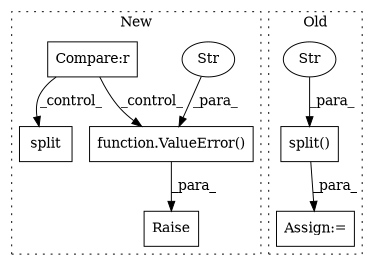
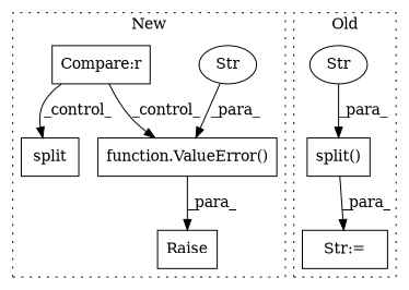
  digraph {
    node [a=75 l=3 shape=box]
    n1 [l="11,1" label="function.ValueError()" s="3306,3372"]
    n2 [a=66 l=55 label=Str s=3317 shape=ellipse]
    n3 [a=40 l=19 label="Compare:r" s=3271]
    n4 [a=91 l=6 label=Raise s=3300]
    n5 [a=93 l=7 label=split s=3519]
    n6 [l="38,1" label="split()" s="523,564"]
    n7 [a=66 label=Str s=561 shape=ellipse]
-   n8 [a=68 label="Assign:=" s=493]
+   n8 [a=68 label="Str:=" s=493]
    subgraph cluster_1 {
      label=New
      style=dotted
      n1
      n2
      n3
      n4
      n5
    }
    subgraph cluster_2 {
      label=Old
      style=dotted
      n6
      n7
      n8
    }
    n1 -> n4 [label=_para_]
    n2 -> n1 [label=_para_]
    n3 -> n1 [label=_control_]
    n3 -> n5 [label=_control_]
    n6 -> n8 [label=_para_]
    n7 -> n6 [label=_para_]
  }
